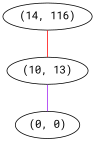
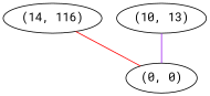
  graph {
    fontname="Roboto Mono"
    node [fontname="Roboto Mono"]
    edge [fontname="Roboto Mono"]
    "(14, 116)"
    "(10, 13)"
    "(0, 0)"
-   "(14, 116)" -- "(10, 13)" [color=red weight=1]
+   "(14, 116)" -- "(0, 0)" [color=red weight=1]
    "(10, 13)" -- "(0, 0)" [color=purple weight=4]
  }
